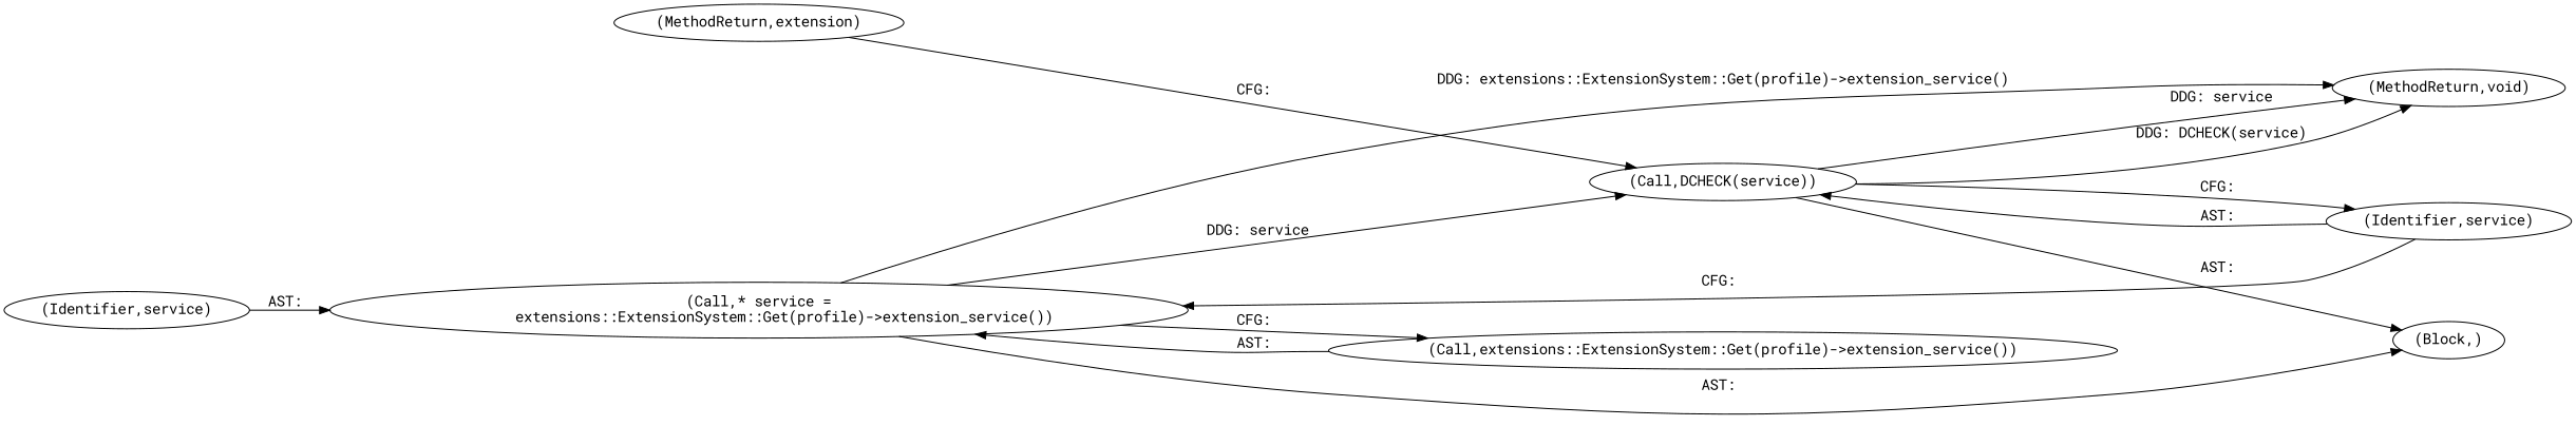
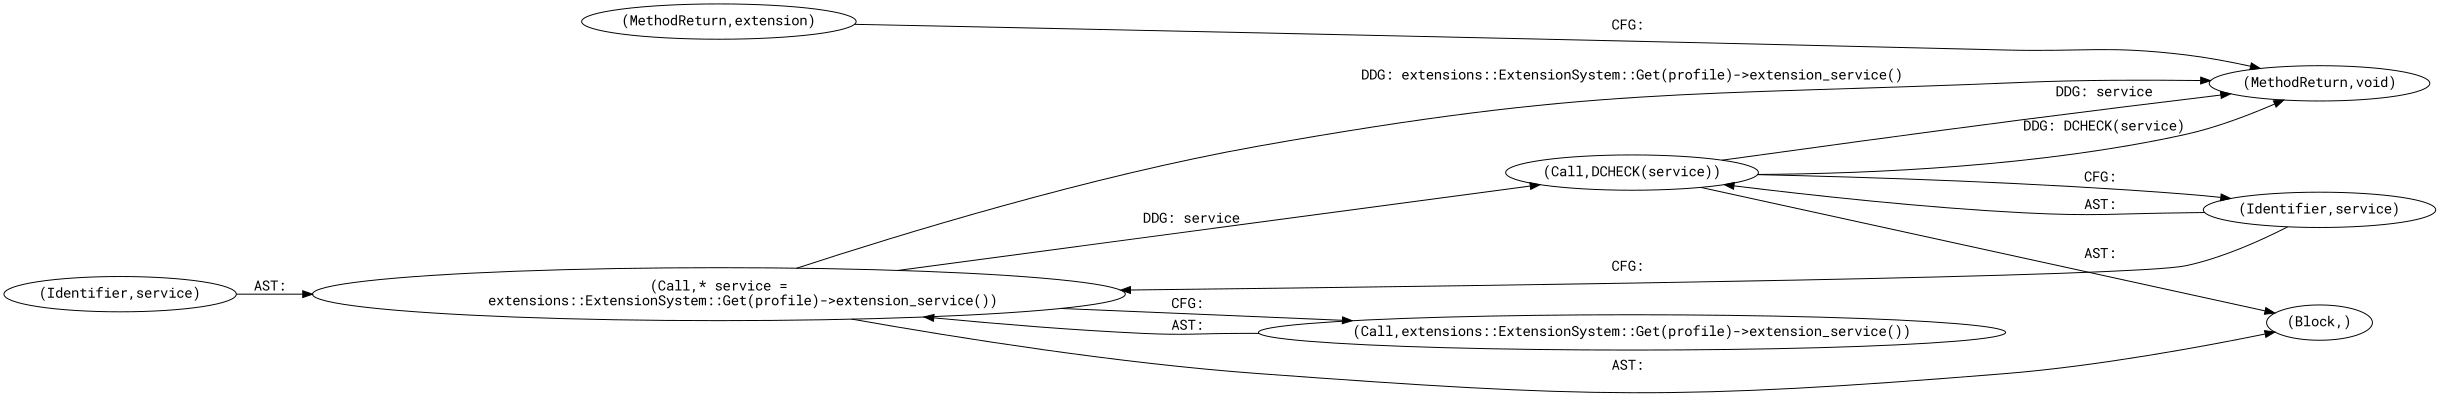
  digraph {
    fontname="Roboto Mono"
    rankdir=LR
    node [fontname="Roboto Mono"]
    edge [fontname="Roboto Mono"]
    n1 [label="(Call,* service =\n      extensions::ExtensionSystem::Get(profile)->extension_service())"]
    n2 [label="(Call,DCHECK(service))"]
    n3 [label="(Call,extensions::ExtensionSystem::Get(profile)->extension_service())"]
    n4 [label="(Block,)"]
    n5 [label="(MethodReturn,void)"]
    n6 [label="(Identifier,service)"]
    n7 [label="(Identifier,service)"]
    n8 [label="(MethodReturn,extension)"]
    n1 -> n2 [label="DDG: service"]
    n1 -> n3 [label="CFG: "]
    n1 -> n4 [label="AST: "]
    n1 -> n5 [label="DDG: extensions::ExtensionSystem::Get(profile)->extension_service()"]
    n2 -> n4 [label="AST: "]
    n2 -> n5 [label="DDG: DCHECK(service)"]
    n2 -> n5 [label="DDG: service"]
    n2 -> n6 [label="CFG: "]
    n3 -> n1 [label="AST: "]
    n6 -> n1 [label="CFG: "]
    n6 -> n2 [label="AST: "]
    n7 -> n1 [label="AST: "]
-   n8 -> n2 [label="CFG: "]
+   n8 -> n5 [label="CFG: "]
  }
